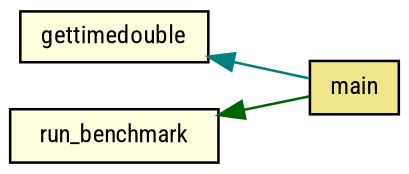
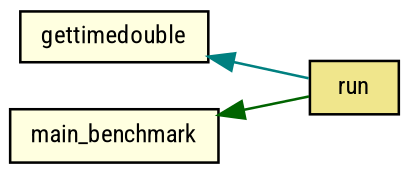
  digraph {
    fontname="Roboto Condensed"
    rankdir=LR
    node [color=black fillcolor=lightyellow fontname="Roboto Condensed" fontsize=10 shape=record style=filled]
    edge [dir=back fontname="Roboto Condensed" fontsize=10 labelfontname=Helvetica labelfontsize=10 style=solid]
    n1 [fontcolor=black height=0.2 label=gettimedouble width=0.4]
-   n2 [fillcolor=khaki height=0.2 label=main width=0.4]
-   n3 [height=0.2 label=run_benchmark width=0.4]
+   n2 [fillcolor=khaki height=0.2 label=run width=0.4]
+   n3 [height=0.2 label=main_benchmark width=0.4]
    n1 -> n2 [color=teal]
    n3 -> n2 [color=darkgreen]
  }
